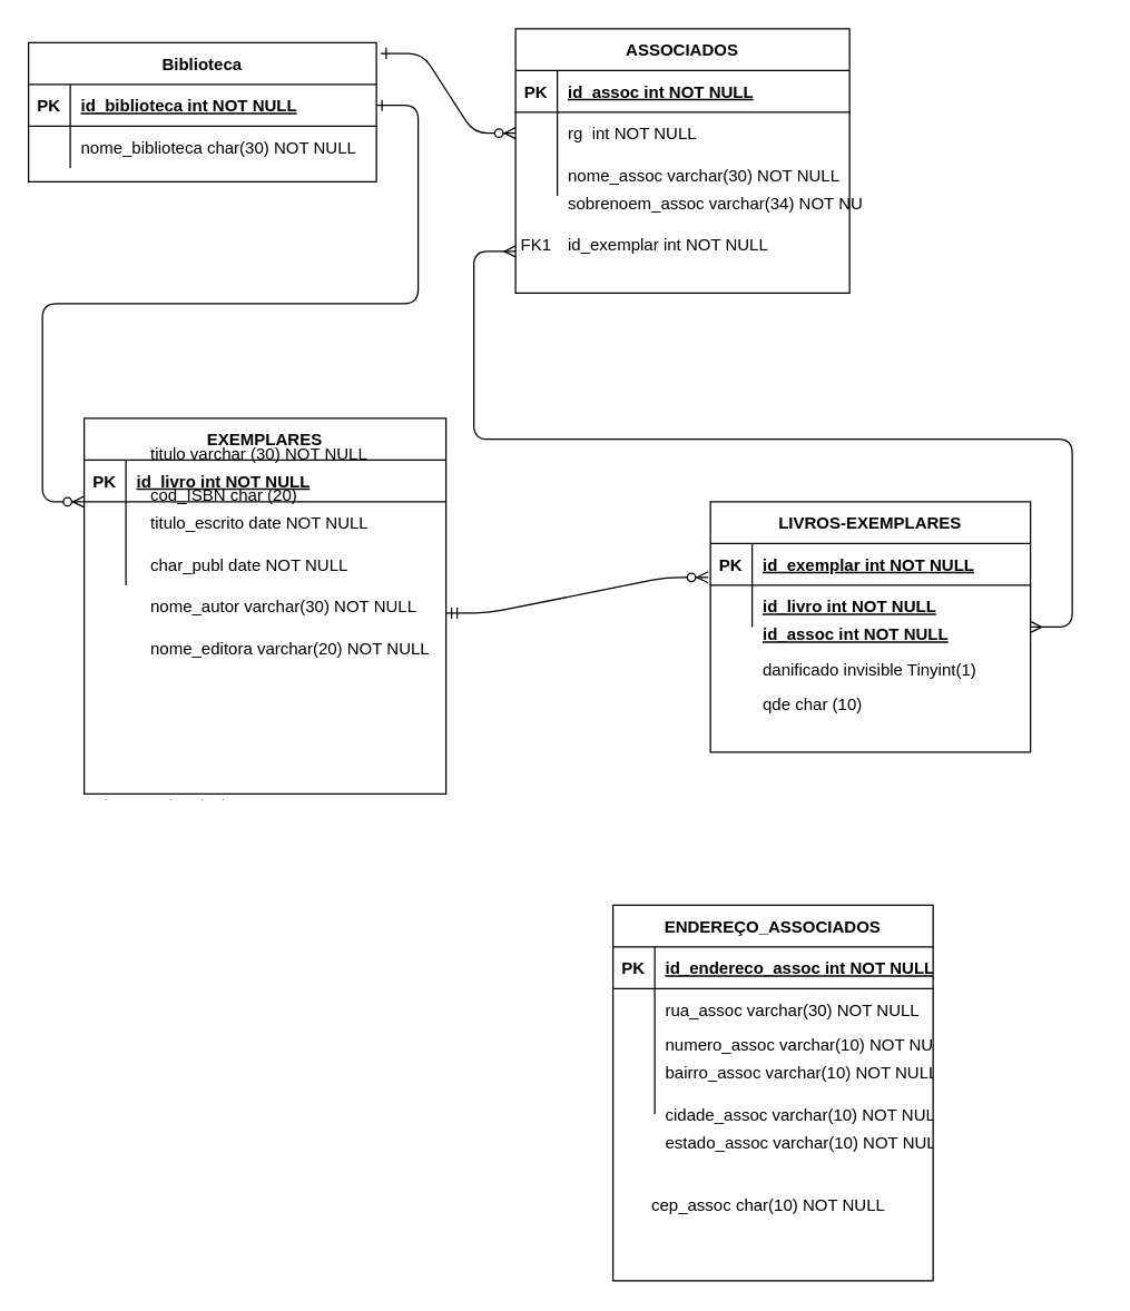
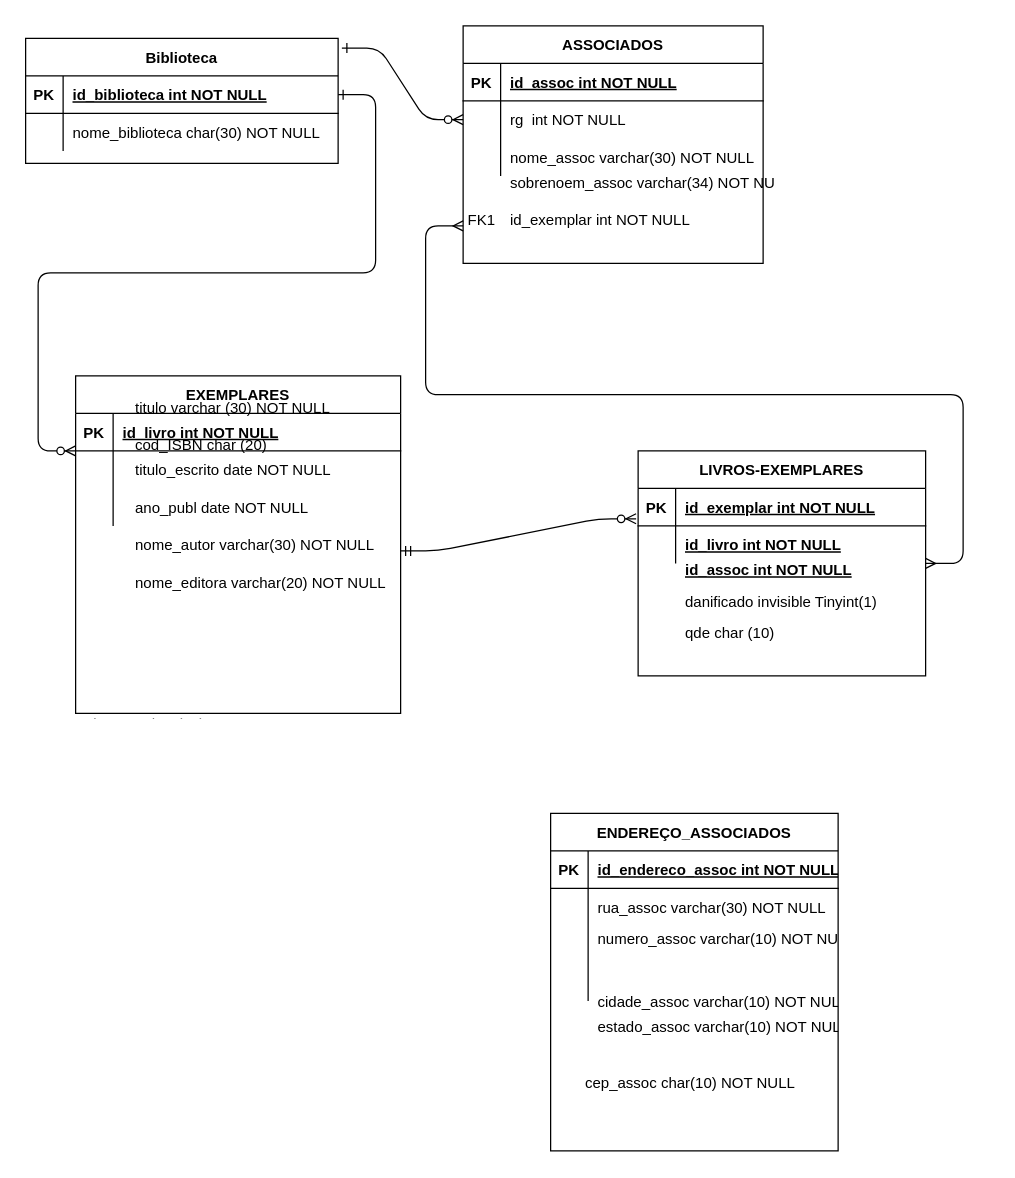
  <mxCell id="0" />
  <mxCell id="1" parent="0" />
  <mxCell id="2" value="" style="edgeStyle=entityRelationEdgeStyle;endArrow=ERzeroToMany;startArrow=ERone;endFill=1;startFill=0;exitX=1.012;exitY=0.077;exitDx=0;exitDy=0;exitPerimeter=0;" parent="1" source="23" target="7" edge="1"><mxGeometry width="100" height="100" relative="1" as="geometry"><mxPoint x="330" y="720" as="sourcePoint" /><mxPoint x="430" y="620" as="targetPoint" /></mxGeometry></mxCell>
  <mxCell id="3" value="ASSOCIADOS" style="shape=table;startSize=30;container=1;collapsible=1;childLayout=tableLayout;fixedRows=1;rowLines=0;fontStyle=1;align=center;resizeLast=1;" parent="1" vertex="1"><mxGeometry x="370" y="20" width="240" height="190" as="geometry" /></mxCell>
  <mxCell id="4" value="" style="shape=partialRectangle;collapsible=0;dropTarget=0;pointerEvents=0;fillColor=none;points=[[0,0.5],[1,0.5]];portConstraint=eastwest;top=0;left=0;right=0;bottom=1;" parent="3" vertex="1"><mxGeometry y="30" width="240" height="30" as="geometry" /></mxCell>
  <mxCell id="5" value="PK" style="shape=partialRectangle;overflow=hidden;connectable=0;fillColor=none;top=0;left=0;bottom=0;right=0;fontStyle=1;" parent="4" vertex="1"><mxGeometry width="30" height="30" as="geometry" /></mxCell>
  <mxCell id="6" value="id_assoc int NOT NULL " style="shape=partialRectangle;overflow=hidden;connectable=0;fillColor=none;top=0;left=0;bottom=0;right=0;align=left;spacingLeft=6;fontStyle=5;" parent="4" vertex="1"><mxGeometry x="30" width="210" height="30" as="geometry" /></mxCell>
  <mxCell id="7" value="" style="shape=partialRectangle;collapsible=0;dropTarget=0;pointerEvents=0;fillColor=none;points=[[0,0.5],[1,0.5]];portConstraint=eastwest;top=0;left=0;right=0;bottom=0;" parent="3" vertex="1"><mxGeometry y="60" width="240" height="30" as="geometry" /></mxCell>
  <mxCell id="8" value="" style="shape=partialRectangle;overflow=hidden;connectable=0;fillColor=none;top=0;left=0;bottom=0;right=0;" parent="7" vertex="1"><mxGeometry width="30" height="30" as="geometry" /></mxCell>
  <mxCell id="9" value="rg  int NOT NULL" style="shape=partialRectangle;overflow=hidden;connectable=0;fillColor=none;top=0;left=0;bottom=0;right=0;align=left;spacingLeft=6;" parent="7" vertex="1"><mxGeometry x="30" width="210" height="30" as="geometry" /></mxCell>
  <mxCell id="10" value="" style="shape=partialRectangle;collapsible=0;dropTarget=0;pointerEvents=0;fillColor=none;points=[[0,0.5],[1,0.5]];portConstraint=eastwest;top=0;left=0;right=0;bottom=0;" parent="3" vertex="1"><mxGeometry y="90" width="240" height="30" as="geometry" /></mxCell>
  <mxCell id="11" value="" style="shape=partialRectangle;overflow=hidden;connectable=0;fillColor=none;top=0;left=0;bottom=0;right=0;" parent="10" vertex="1"><mxGeometry width="30" height="30" as="geometry" /></mxCell>
  <mxCell id="12" value="" style="shape=partialRectangle;overflow=hidden;connectable=0;fillColor=none;top=0;left=0;bottom=0;right=0;align=left;spacingLeft=6;" parent="10" vertex="1"><mxGeometry x="30" width="210" height="30" as="geometry" /></mxCell>
  <mxCell id="13" value="ENDEREÇO_ASSOCIADOS" style="shape=table;startSize=30;container=1;collapsible=1;childLayout=tableLayout;fixedRows=1;rowLines=0;fontStyle=1;align=center;resizeLast=1;" parent="1" vertex="1"><mxGeometry x="440" y="650" width="230" height="270" as="geometry" /></mxCell>
  <mxCell id="14" value="" style="shape=partialRectangle;collapsible=0;dropTarget=0;pointerEvents=0;fillColor=none;points=[[0,0.5],[1,0.5]];portConstraint=eastwest;top=0;left=0;right=0;bottom=1;" parent="13" vertex="1"><mxGeometry y="30" width="230" height="30" as="geometry" /></mxCell>
  <mxCell id="15" value="PK" style="shape=partialRectangle;overflow=hidden;connectable=0;fillColor=none;top=0;left=0;bottom=0;right=0;fontStyle=1;" parent="14" vertex="1"><mxGeometry width="30" height="30" as="geometry" /></mxCell>
  <mxCell id="16" value="id_endereco_assoc int NOT NULL " style="shape=partialRectangle;overflow=hidden;connectable=0;fillColor=none;top=0;left=0;bottom=0;right=0;align=left;spacingLeft=6;fontStyle=5;" parent="14" vertex="1"><mxGeometry x="30" width="200" height="30" as="geometry" /></mxCell>
  <mxCell id="17" value="" style="shape=partialRectangle;collapsible=0;dropTarget=0;pointerEvents=0;fillColor=none;points=[[0,0.5],[1,0.5]];portConstraint=eastwest;top=0;left=0;right=0;bottom=0;" parent="13" vertex="1"><mxGeometry y="60" width="230" height="30" as="geometry" /></mxCell>
  <mxCell id="18" value="" style="shape=partialRectangle;overflow=hidden;connectable=0;fillColor=none;top=0;left=0;bottom=0;right=0;" parent="17" vertex="1"><mxGeometry width="30" height="30" as="geometry" /></mxCell>
  <mxCell id="19" value="rua_assoc varchar(30) NOT NULL" style="shape=partialRectangle;overflow=hidden;connectable=0;fillColor=none;top=0;left=0;bottom=0;right=0;align=left;spacingLeft=6;" parent="17" vertex="1"><mxGeometry x="30" width="200" height="30" as="geometry" /></mxCell>
  <mxCell id="20" value="" style="shape=partialRectangle;collapsible=0;dropTarget=0;pointerEvents=0;fillColor=none;points=[[0,0.5],[1,0.5]];portConstraint=eastwest;top=0;left=0;right=0;bottom=0;" parent="13" vertex="1"><mxGeometry y="90" width="230" height="60" as="geometry" /></mxCell>
  <mxCell id="21" value="" style="shape=partialRectangle;overflow=hidden;connectable=0;fillColor=none;top=0;left=0;bottom=0;right=0;" parent="20" vertex="1"><mxGeometry width="30" height="60" as="geometry" /></mxCell>
  <mxCell id="22" value="" style="shape=partialRectangle;overflow=hidden;connectable=0;fillColor=none;top=0;left=0;bottom=0;right=0;align=left;spacingLeft=6;" parent="20" vertex="1"><mxGeometry x="30" width="200" height="60" as="geometry" /></mxCell>
  <mxCell id="23" value="Biblioteca" style="shape=table;startSize=30;container=1;collapsible=1;childLayout=tableLayout;fixedRows=1;rowLines=0;fontStyle=1;align=center;resizeLast=1;" parent="1" vertex="1"><mxGeometry x="20" y="30" width="250" height="100" as="geometry" /></mxCell>
  <mxCell id="24" value="" style="shape=partialRectangle;collapsible=0;dropTarget=0;pointerEvents=0;fillColor=none;points=[[0,0.5],[1,0.5]];portConstraint=eastwest;top=0;left=0;right=0;bottom=1;" parent="23" vertex="1"><mxGeometry y="30" width="250" height="30" as="geometry" /></mxCell>
  <mxCell id="25" value="PK" style="shape=partialRectangle;overflow=hidden;connectable=0;fillColor=none;top=0;left=0;bottom=0;right=0;fontStyle=1;" parent="24" vertex="1"><mxGeometry width="30" height="30" as="geometry" /></mxCell>
  <mxCell id="26" value="id_biblioteca int NOT NULL " style="shape=partialRectangle;overflow=hidden;connectable=0;fillColor=none;top=0;left=0;bottom=0;right=0;align=left;spacingLeft=6;fontStyle=5;" parent="24" vertex="1"><mxGeometry x="30" width="220" height="30" as="geometry" /></mxCell>
  <mxCell id="27" value="" style="shape=partialRectangle;collapsible=0;dropTarget=0;pointerEvents=0;fillColor=none;points=[[0,0.5],[1,0.5]];portConstraint=eastwest;top=0;left=0;right=0;bottom=0;" parent="23" vertex="1"><mxGeometry y="60" width="250" height="30" as="geometry" /></mxCell>
  <mxCell id="28" value="" style="shape=partialRectangle;overflow=hidden;connectable=0;fillColor=none;top=0;left=0;bottom=0;right=0;" parent="27" vertex="1"><mxGeometry width="30" height="30" as="geometry" /></mxCell>
  <mxCell id="29" value="nome_biblioteca char(30) NOT NULL" style="shape=partialRectangle;overflow=hidden;connectable=0;fillColor=none;top=0;left=0;bottom=0;right=0;align=left;spacingLeft=6;" parent="27" vertex="1"><mxGeometry x="30" width="220" height="30" as="geometry" /></mxCell>
  <mxCell id="30" value="EXEMPLARES" style="shape=table;startSize=30;container=1;collapsible=1;childLayout=tableLayout;fixedRows=1;rowLines=0;fontStyle=1;align=center;resizeLast=1;" parent="1" vertex="1"><mxGeometry x="60" y="300" width="260" height="270" as="geometry" /></mxCell>
  <mxCell id="31" value="" style="shape=partialRectangle;collapsible=0;dropTarget=0;pointerEvents=0;fillColor=none;points=[[0,0.5],[1,0.5]];portConstraint=eastwest;top=0;left=0;right=0;bottom=1;" parent="30" vertex="1"><mxGeometry y="30" width="260" height="30" as="geometry" /></mxCell>
  <mxCell id="32" value="PK" style="shape=partialRectangle;overflow=hidden;connectable=0;fillColor=none;top=0;left=0;bottom=0;right=0;fontStyle=1;" parent="31" vertex="1"><mxGeometry width="30" height="30" as="geometry" /></mxCell>
  <mxCell id="33" value="id_livro int NOT NULL " style="shape=partialRectangle;overflow=hidden;connectable=0;fillColor=none;top=0;left=0;bottom=0;right=0;align=left;spacingLeft=6;fontStyle=5;" parent="31" vertex="1"><mxGeometry x="30" width="230" height="30" as="geometry" /></mxCell>
  <mxCell id="34" value="" style="shape=partialRectangle;collapsible=0;dropTarget=0;pointerEvents=0;fillColor=none;points=[[0,0.5],[1,0.5]];portConstraint=eastwest;top=0;left=0;right=0;bottom=0;" parent="30" vertex="1"><mxGeometry y="60" width="260" height="30" as="geometry" /></mxCell>
  <mxCell id="35" value="" style="shape=partialRectangle;overflow=hidden;connectable=0;fillColor=none;top=0;left=0;bottom=0;right=0;" parent="34" vertex="1"><mxGeometry width="30" height="30" as="geometry" /></mxCell>
  <mxCell id="36" value="" style="shape=partialRectangle;overflow=hidden;connectable=0;fillColor=none;top=0;left=0;bottom=0;right=0;align=left;spacingLeft=6;" parent="34" vertex="1"><mxGeometry x="30" width="230" height="30" as="geometry" /></mxCell>
  <mxCell id="37" value="" style="shape=partialRectangle;collapsible=0;dropTarget=0;pointerEvents=0;fillColor=none;points=[[0,0.5],[1,0.5]];portConstraint=eastwest;top=0;left=0;right=0;bottom=0;" parent="30" vertex="1"><mxGeometry y="90" width="260" height="30" as="geometry" /></mxCell>
  <mxCell id="38" value="" style="shape=partialRectangle;overflow=hidden;connectable=0;fillColor=none;top=0;left=0;bottom=0;right=0;" parent="37" vertex="1"><mxGeometry width="30" height="30" as="geometry" /></mxCell>
  <mxCell id="39" value="" style="shape=partialRectangle;overflow=hidden;connectable=0;fillColor=none;top=0;left=0;bottom=0;right=0;align=left;spacingLeft=6;" parent="37" vertex="1"><mxGeometry x="30" width="230" height="30" as="geometry" /></mxCell>
  <mxCell id="40" value="LIVROS-EXEMPLARES" style="shape=table;startSize=30;container=1;collapsible=1;childLayout=tableLayout;fixedRows=1;rowLines=0;fontStyle=1;align=center;resizeLast=1;" parent="1" vertex="1"><mxGeometry x="510" y="360" width="230" height="180" as="geometry" /></mxCell>
  <mxCell id="41" value="" style="shape=partialRectangle;collapsible=0;dropTarget=0;pointerEvents=0;fillColor=none;points=[[0,0.5],[1,0.5]];portConstraint=eastwest;top=0;left=0;right=0;bottom=1;" parent="40" vertex="1"><mxGeometry y="30" width="230" height="30" as="geometry" /></mxCell>
  <mxCell id="42" value="PK" style="shape=partialRectangle;overflow=hidden;connectable=0;fillColor=none;top=0;left=0;bottom=0;right=0;fontStyle=1;" parent="41" vertex="1"><mxGeometry width="30" height="30" as="geometry" /></mxCell>
  <mxCell id="43" value="id_exemplar int NOT NULL " style="shape=partialRectangle;overflow=hidden;connectable=0;fillColor=none;top=0;left=0;bottom=0;right=0;align=left;spacingLeft=6;fontStyle=5;" parent="41" vertex="1"><mxGeometry x="30" width="200" height="30" as="geometry" /></mxCell>
  <mxCell id="44" value="" style="shape=partialRectangle;collapsible=0;dropTarget=0;pointerEvents=0;fillColor=none;points=[[0,0.5],[1,0.5]];portConstraint=eastwest;top=0;left=0;right=0;bottom=0;" parent="40" vertex="1"><mxGeometry y="60" width="230" height="30" as="geometry" /></mxCell>
  <mxCell id="45" value="" style="shape=partialRectangle;overflow=hidden;connectable=0;fillColor=none;top=0;left=0;bottom=0;right=0;" parent="44" vertex="1"><mxGeometry width="30" height="30" as="geometry" /></mxCell>
  <mxCell id="46" value="" style="shape=partialRectangle;overflow=hidden;connectable=0;fillColor=none;top=0;left=0;bottom=0;right=0;align=left;spacingLeft=6;" parent="44" vertex="1"><mxGeometry x="30" width="200" height="30" as="geometry" /></mxCell>
  <mxCell id="47" value="" style="shape=partialRectangle;collapsible=0;dropTarget=0;pointerEvents=0;fillColor=none;points=[[0,0.5],[1,0.5]];portConstraint=eastwest;top=0;left=0;right=0;bottom=0;" parent="1" vertex="1"><mxGeometry x="70" y="340" width="250" height="30" as="geometry" /></mxCell>
  <mxCell id="48" value="" style="shape=partialRectangle;overflow=hidden;connectable=0;fillColor=none;top=0;left=0;bottom=0;right=0;" parent="47" vertex="1"><mxGeometry width="30" height="30" as="geometry" /></mxCell>
  <mxCell id="49" value="cod_ISBN char (20)" style="shape=partialRectangle;overflow=hidden;connectable=0;fillColor=none;top=0;left=0;bottom=0;right=0;align=left;spacingLeft=6;" parent="47" vertex="1"><mxGeometry x="30" width="220" height="30" as="geometry" /></mxCell>
  <mxCell id="50" value="" style="shape=partialRectangle;collapsible=0;dropTarget=0;pointerEvents=0;fillColor=none;points=[[0,0.5],[1,0.5]];portConstraint=eastwest;top=0;left=0;right=0;bottom=0;" parent="1" vertex="1"><mxGeometry x="70" y="420" width="250" height="30" as="geometry" /></mxCell>
  <mxCell id="51" value="" style="shape=partialRectangle;overflow=hidden;connectable=0;fillColor=none;top=0;left=0;bottom=0;right=0;" parent="50" vertex="1"><mxGeometry width="30" height="30" as="geometry" /></mxCell>
  <mxCell id="52" value="nome_autor varchar(30) NOT NULL" style="shape=partialRectangle;overflow=hidden;connectable=0;fillColor=none;top=0;left=0;bottom=0;right=0;align=left;spacingLeft=6;" parent="50" vertex="1"><mxGeometry x="30" width="220" height="30" as="geometry" /></mxCell>
  <mxCell id="53" value="titulo varchar (30) NOT NULL" style="shape=partialRectangle;overflow=hidden;connectable=0;fillColor=none;top=0;left=0;bottom=0;right=0;align=left;spacingLeft=6;" parent="1" vertex="1"><mxGeometry x="100" y="310" width="220" height="30" as="geometry" /></mxCell>
  <mxCell id="54" value="titulo_escrito date NOT NULL" style="shape=partialRectangle;overflow=hidden;connectable=0;fillColor=none;top=0;left=0;bottom=0;right=0;align=left;spacingLeft=6;" parent="1" vertex="1"><mxGeometry x="100" y="360" width="220" height="30" as="geometry" /></mxCell>
- <mxCell id="55" value="char_publ date NOT NULL" style="shape=partialRectangle;overflow=hidden;connectable=0;fillColor=none;top=0;left=0;bottom=0;right=0;align=left;spacingLeft=6;" parent="1" vertex="1"><mxGeometry x="100" y="390" width="220" height="30" as="geometry" /></mxCell>
+ <mxCell id="55" value="ano_publ date NOT NULL" style="shape=partialRectangle;overflow=hidden;connectable=0;fillColor=none;top=0;left=0;bottom=0;right=0;align=left;spacingLeft=6;" parent="1" vertex="1"><mxGeometry x="100" y="390" width="220" height="30" as="geometry" /></mxCell>
  <mxCell id="56" value="" style="shape=partialRectangle;collapsible=0;dropTarget=0;pointerEvents=0;fillColor=none;points=[[0,0.5],[1,0.5]];portConstraint=eastwest;top=0;left=0;right=0;bottom=0;" parent="1" vertex="1"><mxGeometry x="70" y="450" width="250" height="30" as="geometry" /></mxCell>
  <mxCell id="57" value="" style="shape=partialRectangle;overflow=hidden;connectable=0;fillColor=none;top=0;left=0;bottom=0;right=0;" parent="56" vertex="1"><mxGeometry width="30" height="30" as="geometry" /></mxCell>
  <mxCell id="58" value="nome_editora varchar(20) NOT NULL" style="shape=partialRectangle;overflow=hidden;connectable=0;fillColor=none;top=0;left=0;bottom=0;right=0;align=left;spacingLeft=6;" parent="56" vertex="1"><mxGeometry x="30" width="220" height="30" as="geometry" /></mxCell>
  <mxCell id="59" value="" style="shape=partialRectangle;collapsible=0;dropTarget=0;pointerEvents=0;fillColor=none;points=[[0,0.5],[1,0.5]];portConstraint=eastwest;top=0;left=0;right=0;bottom=0;" parent="1" vertex="1"><mxGeometry x="370" y="110" width="250" height="30" as="geometry" /></mxCell>
  <mxCell id="60" value="" style="shape=partialRectangle;overflow=hidden;connectable=0;fillColor=none;top=0;left=0;bottom=0;right=0;" parent="59" vertex="1"><mxGeometry width="30" height="30" as="geometry" /></mxCell>
  <mxCell id="61" value="nome_assoc varchar(30) NOT NULL" style="shape=partialRectangle;overflow=hidden;connectable=0;fillColor=none;top=0;left=0;bottom=0;right=0;align=left;spacingLeft=6;" parent="59" vertex="1"><mxGeometry x="30" width="220" height="30" as="geometry" /></mxCell>
  <mxCell id="62" value="sobrenoem_assoc varchar(34) NOT NULL" style="shape=partialRectangle;overflow=hidden;connectable=0;fillColor=none;top=0;left=0;bottom=0;right=0;align=left;spacingLeft=6;" parent="1" vertex="1"><mxGeometry x="400" y="130" width="220" height="30" as="geometry" /></mxCell>
  <mxCell id="63" value="id_exemplar int NOT NULL" style="shape=partialRectangle;overflow=hidden;connectable=0;fillColor=none;top=0;left=0;bottom=0;right=0;align=left;spacingLeft=6;" parent="1" vertex="1"><mxGeometry x="400" y="160" width="220" height="30" as="geometry" /></mxCell>
  <mxCell id="64" value="FK1" style="shape=partialRectangle;overflow=hidden;connectable=0;fillColor=none;top=0;left=0;bottom=0;right=0;" parent="1" vertex="1"><mxGeometry x="370" y="160" width="30" height="30" as="geometry" /></mxCell>
  <mxCell id="65" value="" style="shape=partialRectangle;collapsible=0;dropTarget=0;pointerEvents=0;fillColor=none;points=[[0,0.5],[1,0.5]];portConstraint=eastwest;top=0;left=0;right=0;bottom=0;" parent="1" vertex="1"><mxGeometry x="20" y="570" width="250" height="10" as="geometry" /></mxCell>
  <mxCell id="66" value="" style="shape=partialRectangle;overflow=hidden;connectable=0;fillColor=none;top=0;left=0;bottom=0;right=0;" parent="65" vertex="1"><mxGeometry width="30" height="10" as="geometry" /></mxCell>
  <mxCell id="67" value="cod_ISBN char (20)" style="shape=partialRectangle;overflow=hidden;connectable=0;fillColor=none;top=0;left=0;bottom=0;right=0;align=left;spacingLeft=6;" parent="65" vertex="1"><mxGeometry x="30" width="220" height="4.286" as="geometry" /></mxCell>
  <mxCell id="68" value="" style="edgeStyle=entityRelationEdgeStyle;fontSize=12;html=1;endArrow=ERmany;startArrow=ERmany;" parent="1" source="40" edge="1"><mxGeometry width="100" height="100" relative="1" as="geometry"><mxPoint x="390" y="270" as="sourcePoint" /><mxPoint x="370" y="180" as="targetPoint" /></mxGeometry></mxCell>
  <mxCell id="69" value="qde char (10)" style="shape=partialRectangle;overflow=hidden;connectable=0;fillColor=none;top=0;left=0;bottom=0;right=0;align=left;spacingLeft=6;" parent="1" vertex="1"><mxGeometry x="540" y="495" width="220" height="20" as="geometry" /></mxCell>
  <mxCell id="70" value="" style="edgeStyle=entityRelationEdgeStyle;fontSize=12;html=1;endArrow=ERzeroToMany;startArrow=ERmandOne;entryX=-0.007;entryY=0.811;entryDx=0;entryDy=0;entryPerimeter=0;" parent="1" target="41" edge="1"><mxGeometry width="100" height="100" relative="1" as="geometry"><mxPoint x="320" y="440" as="sourcePoint" /><mxPoint x="420" y="340" as="targetPoint" /></mxGeometry></mxCell>
  <mxCell id="71" value="" style="edgeStyle=entityRelationEdgeStyle;endArrow=ERzeroToMany;startArrow=ERone;endFill=1;startFill=0;exitX=1;exitY=0.5;exitDx=0;exitDy=0;" parent="1" source="24" edge="1"><mxGeometry width="100" height="100" relative="1" as="geometry"><mxPoint x="265" y="10" as="sourcePoint" /><mxPoint x="60" y="360" as="targetPoint" /></mxGeometry></mxCell>
  <mxCell id="72" value="danificado invisible Tinyint(1)" style="shape=partialRectangle;overflow=hidden;connectable=0;fillColor=none;top=0;left=0;bottom=0;right=0;align=left;spacingLeft=6;" parent="1" vertex="1"><mxGeometry x="540" y="465" width="200" height="30" as="geometry" /></mxCell>
  <mxCell id="73" value="id_livro int NOT NULL " style="shape=partialRectangle;overflow=hidden;connectable=0;fillColor=none;top=0;left=0;bottom=0;right=0;align=left;spacingLeft=6;fontStyle=5;" parent="1" vertex="1"><mxGeometry x="540" y="420" width="230" height="30" as="geometry" /></mxCell>
  <mxCell id="74" value="id_assoc int NOT NULL " style="shape=partialRectangle;overflow=hidden;connectable=0;fillColor=none;top=0;left=0;bottom=0;right=0;align=left;spacingLeft=6;fontStyle=5;" parent="1" vertex="1"><mxGeometry x="540" y="440" width="250" height="30" as="geometry" /></mxCell>
  <mxCell id="75" value="numero_assoc varchar(10) NOT NULL" style="shape=partialRectangle;overflow=hidden;connectable=0;fillColor=none;top=0;left=0;bottom=0;right=0;align=left;spacingLeft=6;" parent="1" vertex="1"><mxGeometry x="470" y="740" width="200" height="20" as="geometry" /></mxCell>
- <mxCell id="76" value="bairro_assoc varchar(10) NOT NULL" style="shape=partialRectangle;overflow=hidden;connectable=0;fillColor=none;top=0;left=0;bottom=0;right=0;align=left;spacingLeft=6;" parent="1" vertex="1"><mxGeometry x="470" y="760" width="200" height="20" as="geometry" /></mxCell>
  <mxCell id="77" value="cidade_assoc varchar(10) NOT NULL" style="shape=partialRectangle;overflow=hidden;connectable=0;fillColor=none;top=0;left=0;bottom=0;right=0;align=left;spacingLeft=6;" parent="1" vertex="1"><mxGeometry x="470" y="790" width="200" height="20" as="geometry" /></mxCell>
  <mxCell id="78" value="estado_assoc varchar(10) NOT NULL" style="shape=partialRectangle;overflow=hidden;connectable=0;fillColor=none;top=0;left=0;bottom=0;right=0;align=left;spacingLeft=6;" parent="1" vertex="1"><mxGeometry x="470" y="810" width="200" height="20" as="geometry" /></mxCell>
  <mxCell id="79" value="cep_assoc char(10) NOT NULL" style="shape=partialRectangle;overflow=hidden;connectable=0;fillColor=none;top=0;left=0;bottom=0;right=0;align=left;spacingLeft=6;" parent="1" vertex="1"><mxGeometry x="460" y="855" width="200" height="20" as="geometry" /></mxCell>
